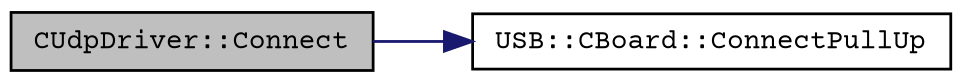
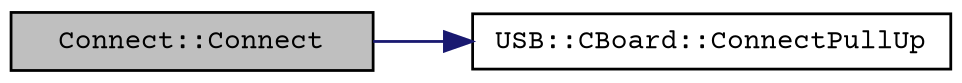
  digraph {
    rankdir=LR
    fontname="Courier Prime"
    node [color=black fontname="Courier Prime" fontsize=10 shape=record]
-   n1 [fillcolor=grey75 fontcolor=black height=0.2 label="CUdpDriver::Connect" style=filled width=0.4]
+   n1 [fillcolor=grey75 fontcolor=black height=0.2 label="Connect::Connect" style=filled width=0.4]
    n2 [height=0.2 label="USB::CBoard::ConnectPullUp" width=0.4]
    n1 -> n2 [color=midnightblue fontname="Courier Prime" fontsize=10 labelfontname=FreeSans labelfontsize=10 style=solid]
  }
